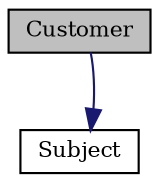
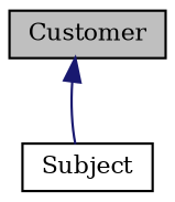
  digraph {
    fontname="DejaVu Serif"
    node [color=black fontname="DejaVu Serif" fontsize=10 shape=record style=filled]
    n1 [fillcolor=grey75 fontcolor=black height=0.2 label=Customer width=0.4]
    n2 [fillcolor=white height=0.2 label=Subject width=0.4]
-   n2 -> n1 [color=midnightblue dir=back fontname="DejaVu Serif" fontsize=10 labelfontname=Helvetica labelfontsize=10 style=solid]
+   n1 -> n2 [color=midnightblue dir=back fontname="DejaVu Serif" fontsize=10 labelfontname=Helvetica labelfontsize=10 style=solid]
  }
